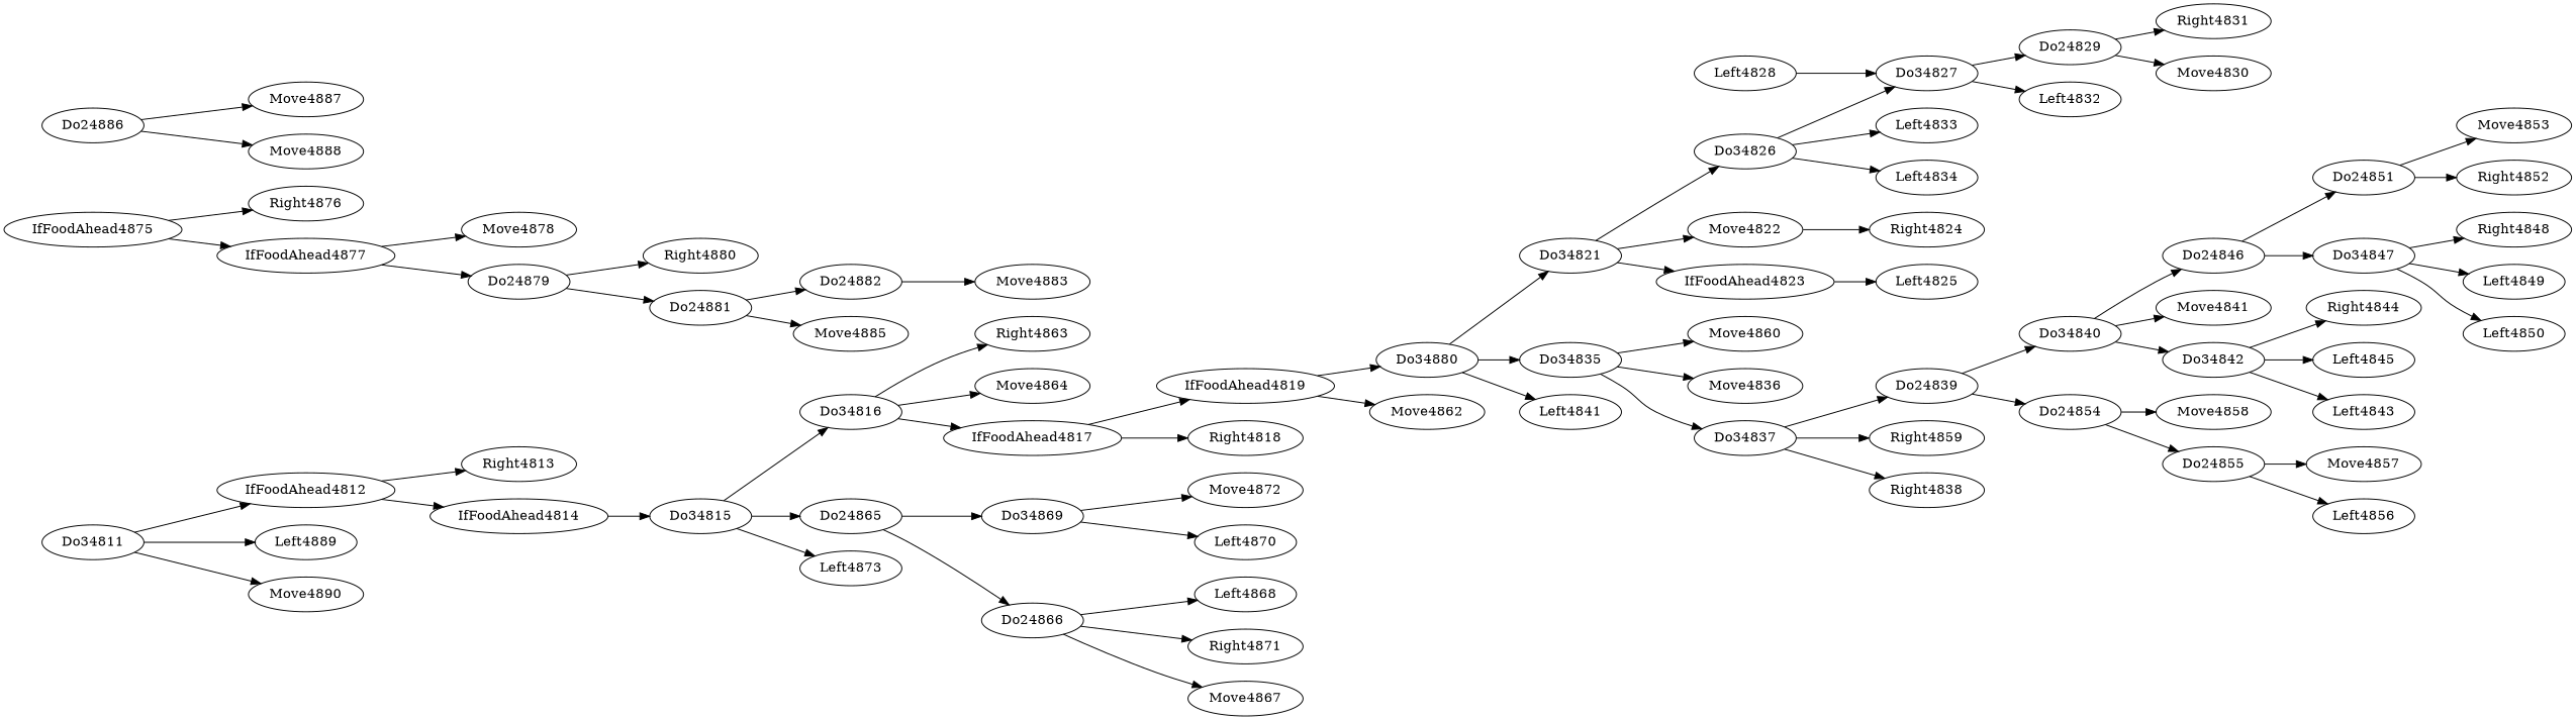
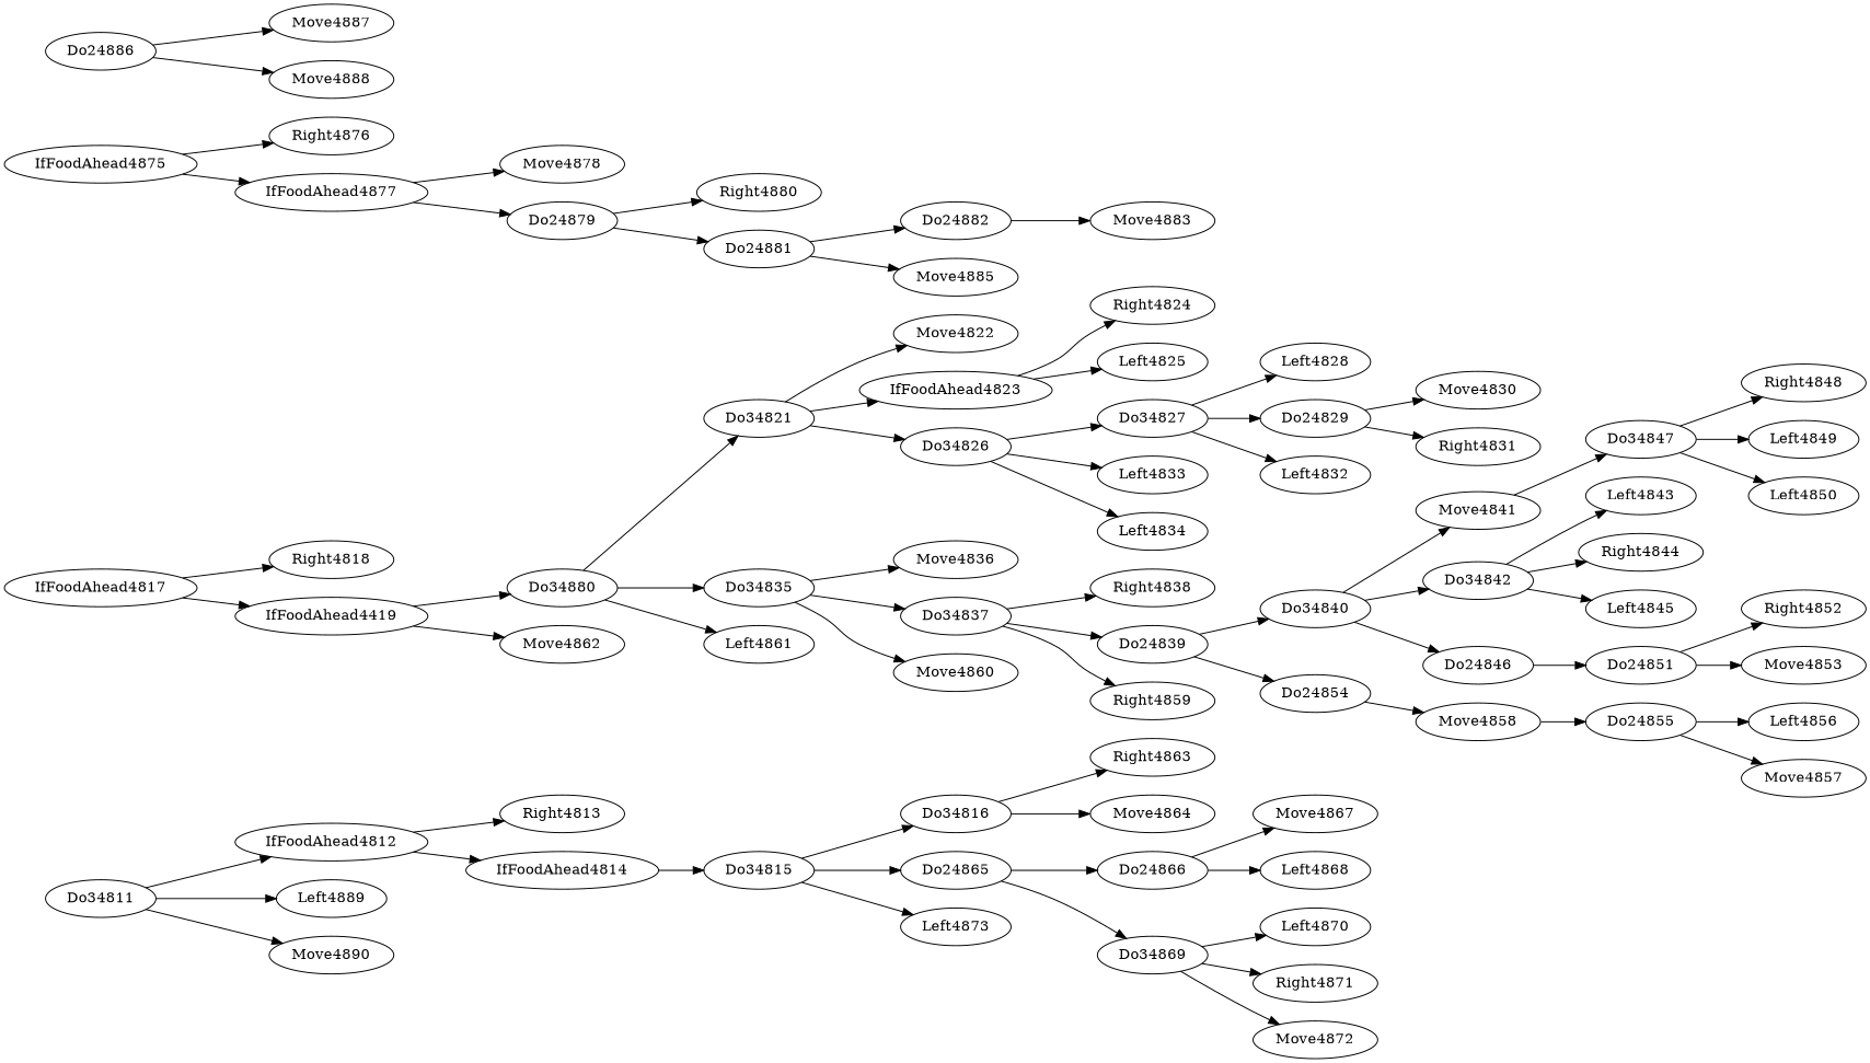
  digraph {
    rankdir=LR
    IfFoodAhead4812
    Right4813
    IfFoodAhead4814
    Do34815
    IfFoodAhead4817
    Right4818
-   IfFoodAhead4819
+   IfFoodAhead4819 [label=IfFoodAhead4419]
    n8 [label=Do34880]
    Move4862
    Do34821
    Move4822
    IfFoodAhead4823
    Do34826
    Right4824
    Left4825
    Do34827
    Left4833
    Left4834
    Left4828
    Do24829
    Left4832
    Move4830
    Right4831
    Do34835
-   Left4861 [label=Left4841]
+   Left4861
    Move4836
    Do34837
    Move4860
    Right4838
    Do24839
    Right4859
    Do34840
    Do24854
    Move4841
    Do34842
    Do24846
    Left4843
    Right4844
    Left4845
    Do34847
    Do24851
    Right4848
    Left4849
    Left4850
    Right4852
    Move4853
    Do24855
    Move4858
    Left4856
    Move4857
    Do34816
    Right4863
    Move4864
    Do24865
    Left4873
    Do24866
    Do34869
    Move4867
    Left4868
    Left4870
    Right4871
    Move4872
    IfFoodAhead4875
    Right4876
    IfFoodAhead4877
    Move4878
    Do24879
    Right4880
    Do24881
    Do24882
    Move4885
    Move4883
    Do24886
    Move4887
    Move4888
    Do34811
    Left4889
    Move4890
    IfFoodAhead4812 -> Right4813
    IfFoodAhead4812 -> IfFoodAhead4814
    IfFoodAhead4814 -> Do34815
    Do34815 -> Do34816
    Do34815 -> Do24865
    Do34815 -> Left4873
    IfFoodAhead4817 -> Right4818
    IfFoodAhead4817 -> IfFoodAhead4819
    IfFoodAhead4819 -> n8
    IfFoodAhead4819 -> Move4862
    n8 -> Do34821
    n8 -> Do34835
    n8 -> Left4861
    Do34821 -> Move4822
    Do34821 -> IfFoodAhead4823
    Do34821 -> Do34826
-   Move4822 -> Right4824
+   IfFoodAhead4823 -> Right4824
    IfFoodAhead4823 -> Left4825
    Do34826 -> Do34827
    Do34826 -> Left4833
    Do34826 -> Left4834
-   Left4828 -> Do34827
+   Do34827 -> Left4828
    Do34827 -> Do24829
    Do34827 -> Left4832
    Do24829 -> Move4830
    Do24829 -> Right4831
    Do34835 -> Move4836
    Do34835 -> Do34837
    Do34835 -> Move4860
    Do34837 -> Right4838
    Do34837 -> Do24839
    Do34837 -> Right4859
    Do24839 -> Do34840
    Do24839 -> Do24854
    Do34840 -> Move4841
    Do34840 -> Do34842
    Do34840 -> Do24846
-   Do24854 -> Do24855
+   Move4858 -> Do24855
    Do24854 -> Move4858
    Do34842 -> Left4843
    Do34842 -> Right4844
    Do34842 -> Left4845
-   Do24846 -> Do34847
+   Move4841 -> Do34847
    Do24846 -> Do24851
    Do34847 -> Right4848
    Do34847 -> Left4849
    Do34847 -> Left4850
    Do24851 -> Right4852
    Do24851 -> Move4853
    Do24855 -> Left4856
    Do24855 -> Move4857
-   Do34816 -> IfFoodAhead4817
    Do34816 -> Right4863
    Do34816 -> Move4864
    Do24865 -> Do24866
    Do24865 -> Do34869
    Do24866 -> Move4867
    Do24866 -> Left4868
    Do34869 -> Left4870
-   Do24866 -> Right4871
+   Do34869 -> Right4871
    Do34869 -> Move4872
    IfFoodAhead4875 -> Right4876
    IfFoodAhead4875 -> IfFoodAhead4877
    IfFoodAhead4877 -> Move4878
    IfFoodAhead4877 -> Do24879
    Do24879 -> Right4880
    Do24879 -> Do24881
    Do24881 -> Do24882
    Do24881 -> Move4885
    Do24882 -> Move4883
    Do24886 -> Move4887
    Do24886 -> Move4888
    Do34811 -> IfFoodAhead4812
    Do34811 -> Left4889
    Do34811 -> Move4890
  }
